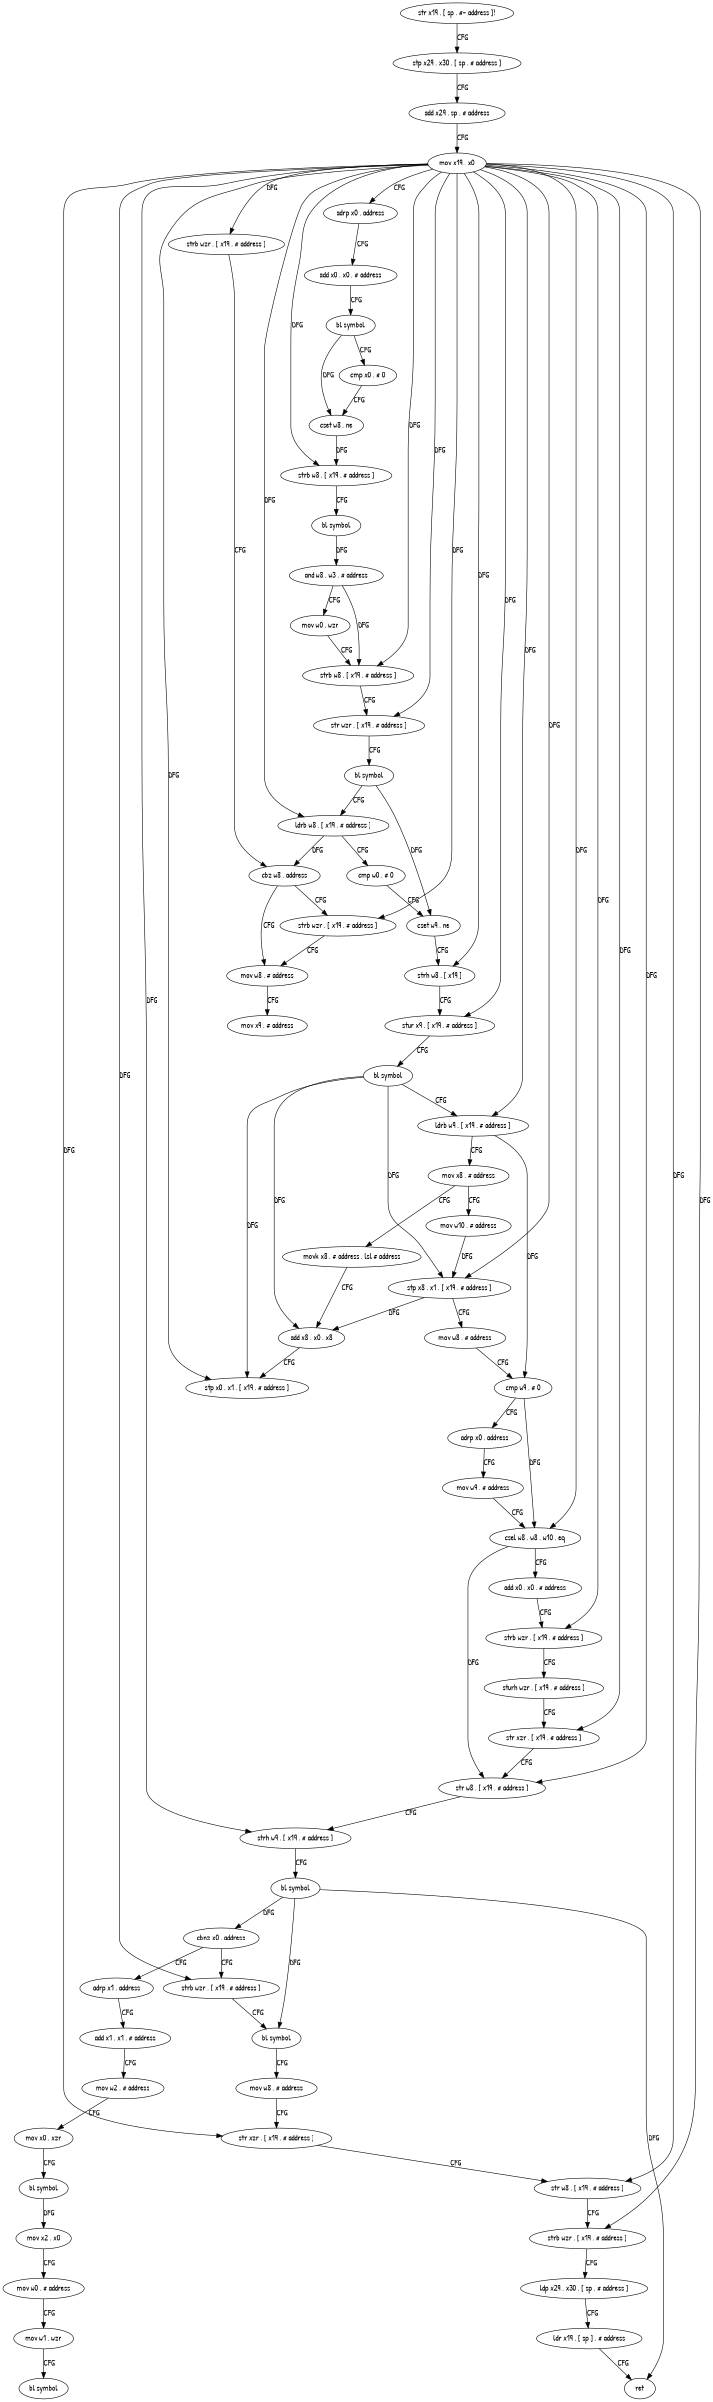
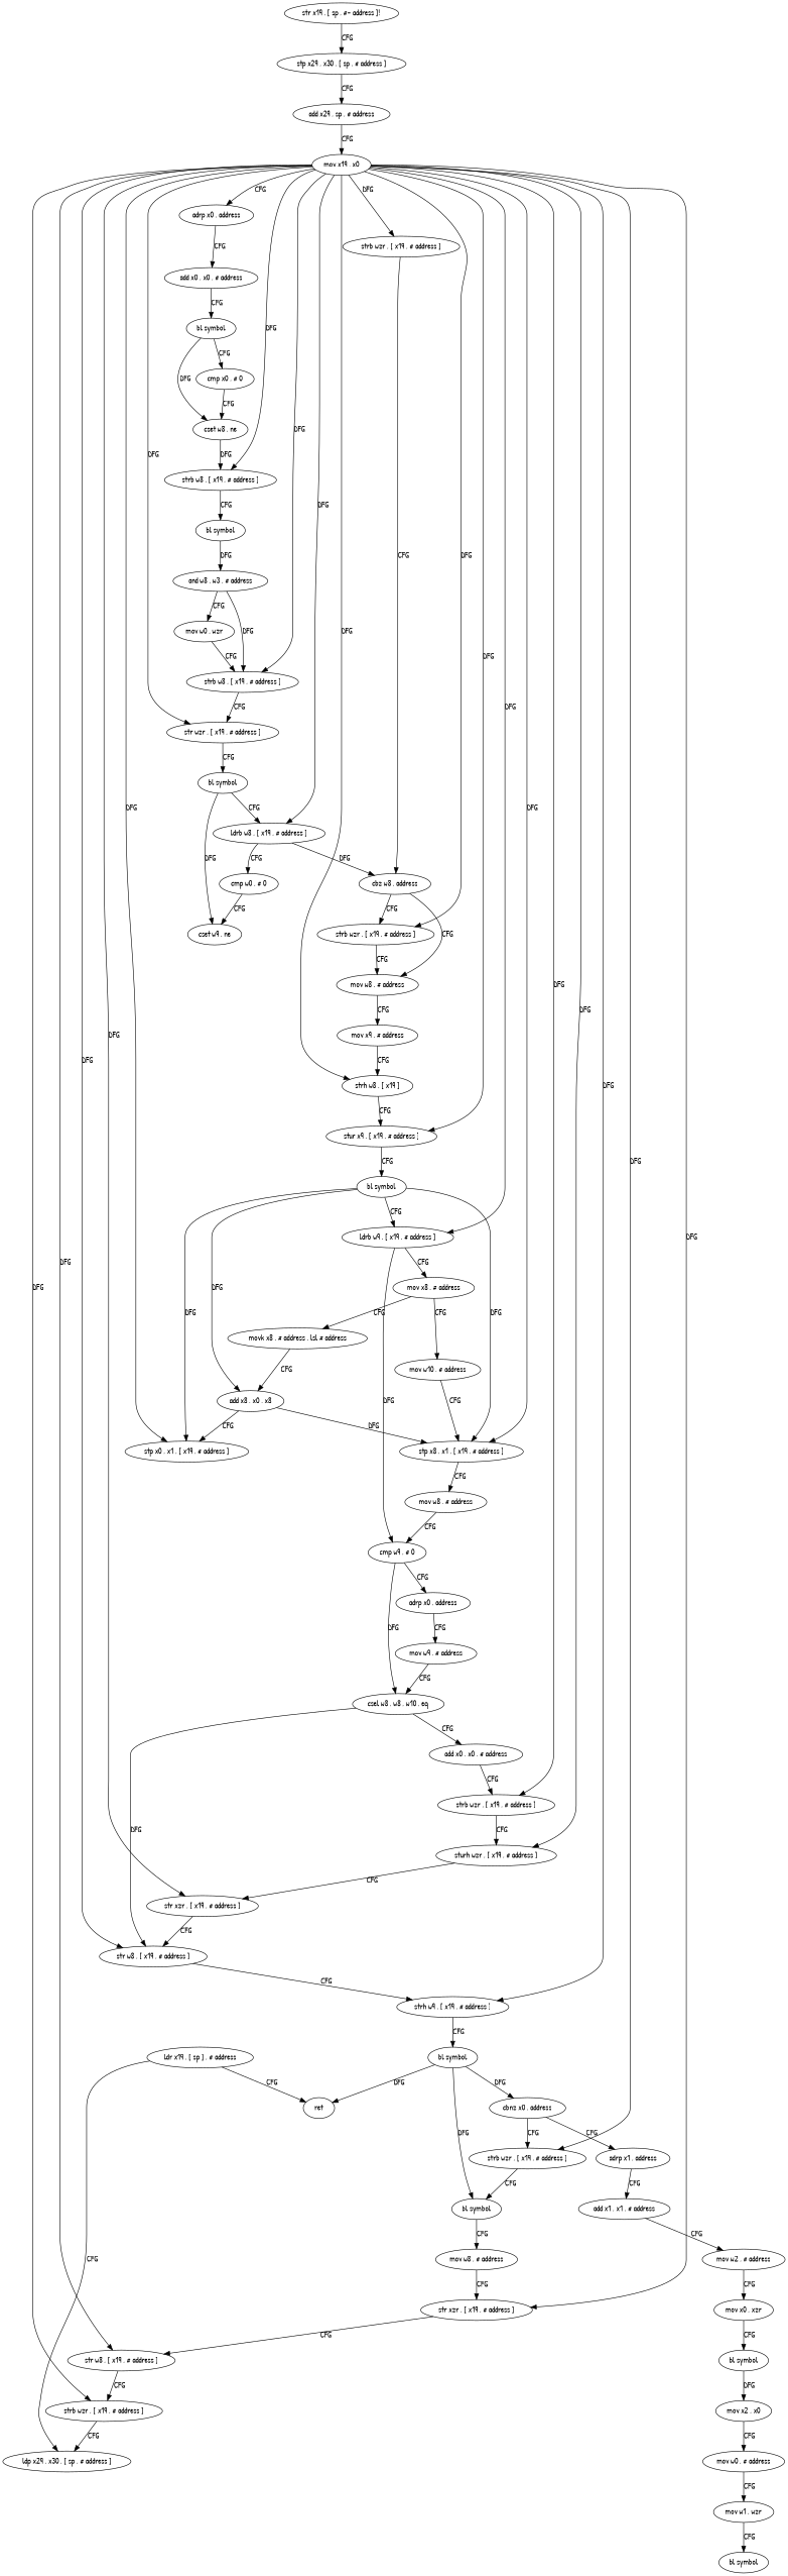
  digraph {
    fontname="Patrick Hand"
    node [fontname="Patrick Hand"]
    edge [fontname="Patrick Hand"]
    n1 [label="str x19 , [ sp , #- address ]!"]
    n2 [label="stp x29 , x30 , [ sp , # address ]"]
    n3 [label="add x29 , sp , # address"]
    n4 [label="mov x19 , x0"]
    n5 [label="adrp x0 , address"]
    n6 [label="strb w8 , [ x19 , # address ]"]
    n7 [label="strb w8 , [ x19 , # address ]"]
    n8 [label="str wzr , [ x19 , # address ]"]
    n9 [label="ldrb w8 , [ x19 , # address ]"]
    n10 [label="strb wzr , [ x19 , # address ]"]
    n11 [label="strb wzr , [ x19 , # address ]"]
    n12 [label="strh w8 , [ x19 ]"]
    n13 [label="stur x9 , [ x19 , # address ]"]
    n14 [label="ldrb w9 , [ x19 , # address ]"]
    n15 [label="stp x0 , x1 , [ x19 , # address ]"]
    n16 [label="stp x8 , x1 , [ x19 , # address ]"]
    n17 [label="strb wzr , [ x19 , # address ]"]
    n18 [label="sturh wzr , [ x19 , # address ]"]
    n19 [label="str xzr , [ x19 , # address ]"]
    n20 [label="str w8 , [ x19 , # address ]"]
    n21 [label="strh w9 , [ x19 , # address ]"]
    n22 [label="strb wzr , [ x19 , # address ]"]
    n23 [label="str xzr , [ x19 , # address ]"]
    n24 [label="str w8 , [ x19 , # address ]"]
    n25 [label="strb wzr , [ x19 , # address ]"]
    n26 [label="add x0 , x0 , # address"]
    n27 [label="bl symbol"]
    n28 [label="bl symbol"]
    n29 [label="cmp w0 , # 0"]
    n30 [label="cbz w8 , address"]
    n31 [label="mov w8 , # address"]
    n32 [label="bl symbol"]
    n33 [label="mov x8 , # address"]
    n34 [label="cmp w9 , # 0"]
    n35 [label="mov w8 , # address"]
    n36 [label="bl symbol"]
    n37 [label="bl symbol"]
    n38 [label="ldp x29 , x30 , [ sp , # address ]"]
    n39 [label="bl symbol"]
    n40 [label="cmp x0 , # 0"]
    n41 [label="cset w8 , ne"]
    n42 [label="and w8 , w3 , # address"]
    n43 [label="mov w0 , wzr"]
    n44 [label="cset w9 , ne"]
    n45 [label="mov x9 , # address"]
    n46 [label="add x8 , x0 , x8"]
    n47 [label="movk x8 , # address , lsl # address"]
    n48 [label="mov w10 , # address"]
    n49 [label="adrp x0 , address"]
    n50 [label="csel w8 , w8 , w10 , eq"]
    n51 [label="mov w9 , # address"]
    n52 [label="add x0 , x0 , # address"]
    n53 [label="cbnz x0 , address"]
    n54 [label=ret]
    n55 [label="adrp x1 , address"]
    n56 [label="mov w8 , # address"]
    n57 [label="add x1 , x1 , # address"]
    n58 [label="mov w2 , # address"]
    n59 [label="mov x0 , xzr"]
    n60 [label="bl symbol"]
    n61 [label="mov x2 , x0"]
    n62 [label="mov w0 , # address"]
    n63 [label="mov w1 , wzr"]
    n64 [label="bl symbol"]
    n65 [label="ldr x19 , [ sp ] , # address"]
    n1 -> n2 [label=CFG]
    n2 -> n3 [label=CFG]
    n3 -> n4 [label=CFG]
    n4 -> n5 [label=CFG]
    n4 -> n6 [label=DFG]
    n4 -> n7 [label=DFG]
    n4 -> n8 [label=DFG]
    n4 -> n9 [label=DFG]
    n4 -> n10 [label=DFG]
    n4 -> n11 [label=DFG]
    n4 -> n12 [label=DFG]
    n4 -> n13 [label=DFG]
    n4 -> n14 [label=DFG]
    n4 -> n15 [label=DFG]
    n4 -> n16 [label=DFG]
    n4 -> n17 [label=DFG]
-   n4 -> n50 [label=DFG]
+   n4 -> n18 [label=DFG]
    n4 -> n19 [label=DFG]
    n4 -> n20 [label=DFG]
    n4 -> n21 [label=DFG]
    n4 -> n22 [label=DFG]
    n4 -> n23 [label=DFG]
    n4 -> n24 [label=DFG]
    n4 -> n25 [label=DFG]
    n5 -> n26 [label=CFG]
    n6 -> n27 [label=CFG]
    n7 -> n8 [label=CFG]
    n8 -> n28 [label=CFG]
    n9 -> n29 [label=CFG]
    n9 -> n30 [label=DFG]
    n10 -> n30 [label=CFG]
    n11 -> n31 [label=CFG]
    n12 -> n13 [label=CFG]
    n13 -> n32 [label=CFG]
    n14 -> n33 [label=CFG]
    n14 -> n34 [label=DFG]
    n16 -> n35 [label=CFG]
    n17 -> n18 [label=CFG]
    n18 -> n19 [label=CFG]
    n19 -> n20 [label=CFG]
    n20 -> n21 [label=CFG]
    n21 -> n36 [label=CFG]
    n22 -> n37 [label=CFG]
    n23 -> n24 [label=CFG]
    n24 -> n25 [label=CFG]
    n25 -> n38 [label=CFG]
    n26 -> n39 [label=CFG]
    n27 -> n42 [label=DFG]
    n28 -> n9 [label=CFG]
    n28 -> n44 [label=DFG]
    n29 -> n44 [label=CFG]
    n30 -> n11 [label=CFG]
    n30 -> n31 [label=CFG]
    n31 -> n45 [label=CFG]
    n32 -> n14 [label=CFG]
    n32 -> n15 [label=DFG]
    n32 -> n16 [label=DFG]
    n32 -> n46 [label=DFG]
    n33 -> n47 [label=CFG]
    n33 -> n48 [label=CFG]
    n34 -> n49 [label=CFG]
    n34 -> n50 [label=DFG]
    n35 -> n34 [label=CFG]
    n36 -> n37 [label=DFG]
    n36 -> n53 [label=DFG]
    n36 -> n54 [label=DFG]
    n37 -> n56 [label=CFG]
-   n38 -> n65 [label=CFG]
+   n65 -> n38 [label=CFG]
    n39 -> n40 [label=CFG]
    n39 -> n41 [label=DFG]
    n40 -> n41 [label=CFG]
    n41 -> n6 [label=DFG]
    n42 -> n7 [label=DFG]
    n42 -> n43 [label=CFG]
    n43 -> n7 [label=CFG]
-   n44 -> n12 [label=CFG]
+   n45 -> n12 [label=CFG]
    n46 -> n15 [label=CFG]
-   n16 -> n46 [label=DFG]
+   n46 -> n16 [label=DFG]
    n47 -> n46 [label=CFG]
-   n48 -> n16 [label=DFG]
+   n48 -> n16 [label=CFG]
    n49 -> n51 [label=CFG]
    n50 -> n20 [label=DFG]
    n50 -> n52 [label=CFG]
    n51 -> n50 [label=CFG]
    n52 -> n17 [label=CFG]
    n53 -> n22 [label=CFG]
    n53 -> n55 [label=CFG]
    n55 -> n57 [label=CFG]
    n56 -> n23 [label=CFG]
    n57 -> n58 [label=CFG]
    n58 -> n59 [label=CFG]
    n59 -> n60 [label=CFG]
    n60 -> n61 [label=DFG]
    n61 -> n62 [label=CFG]
    n62 -> n63 [label=CFG]
    n63 -> n64 [label=CFG]
    n65 -> n54 [label=CFG]
  }
